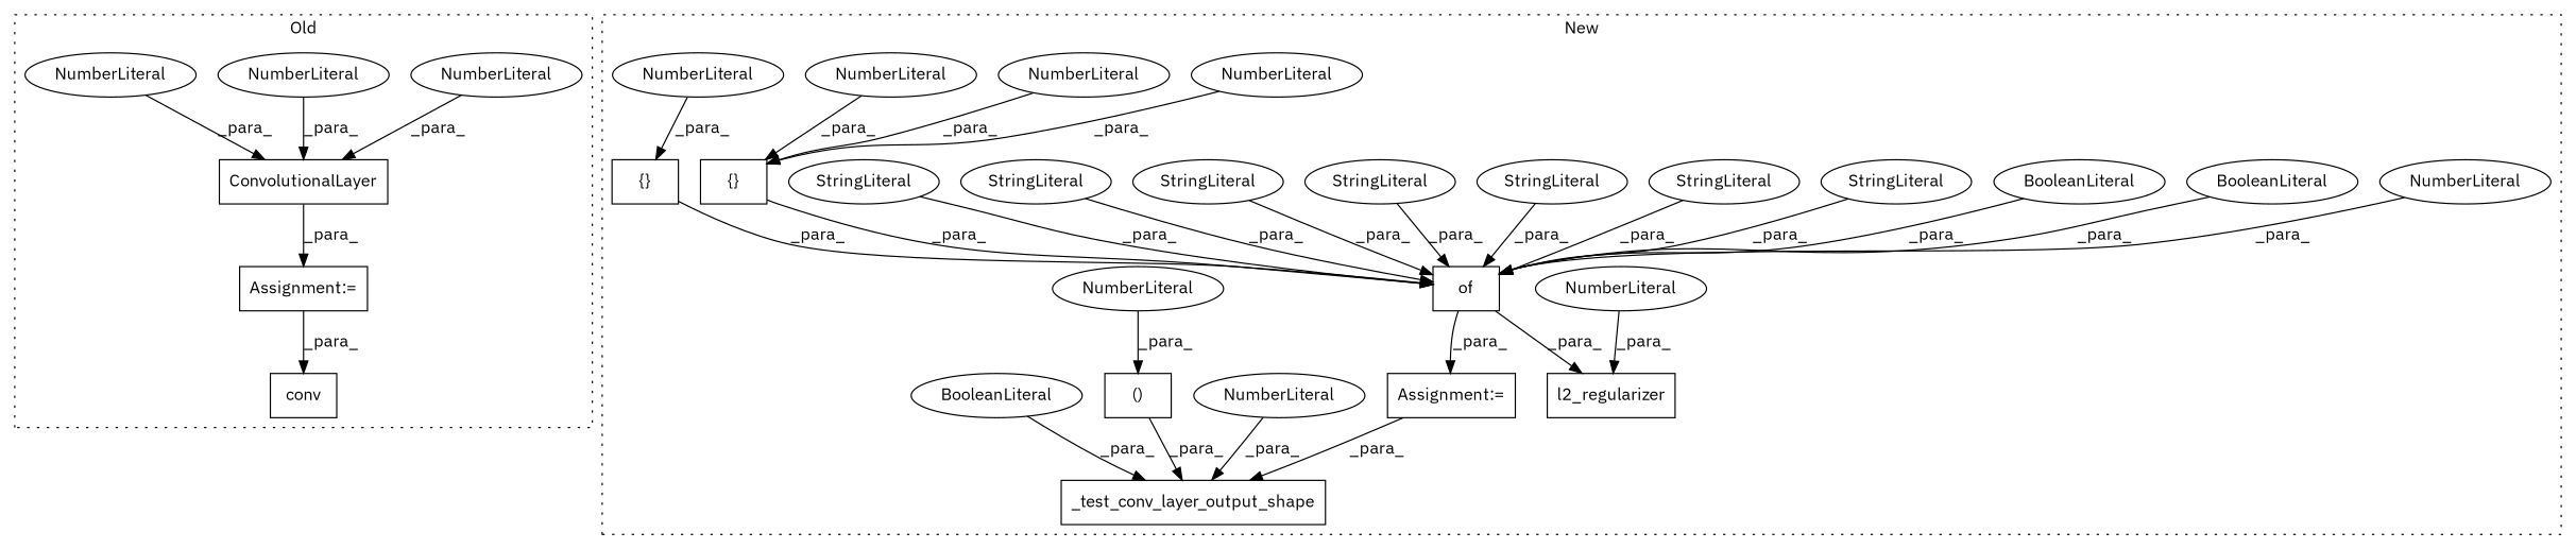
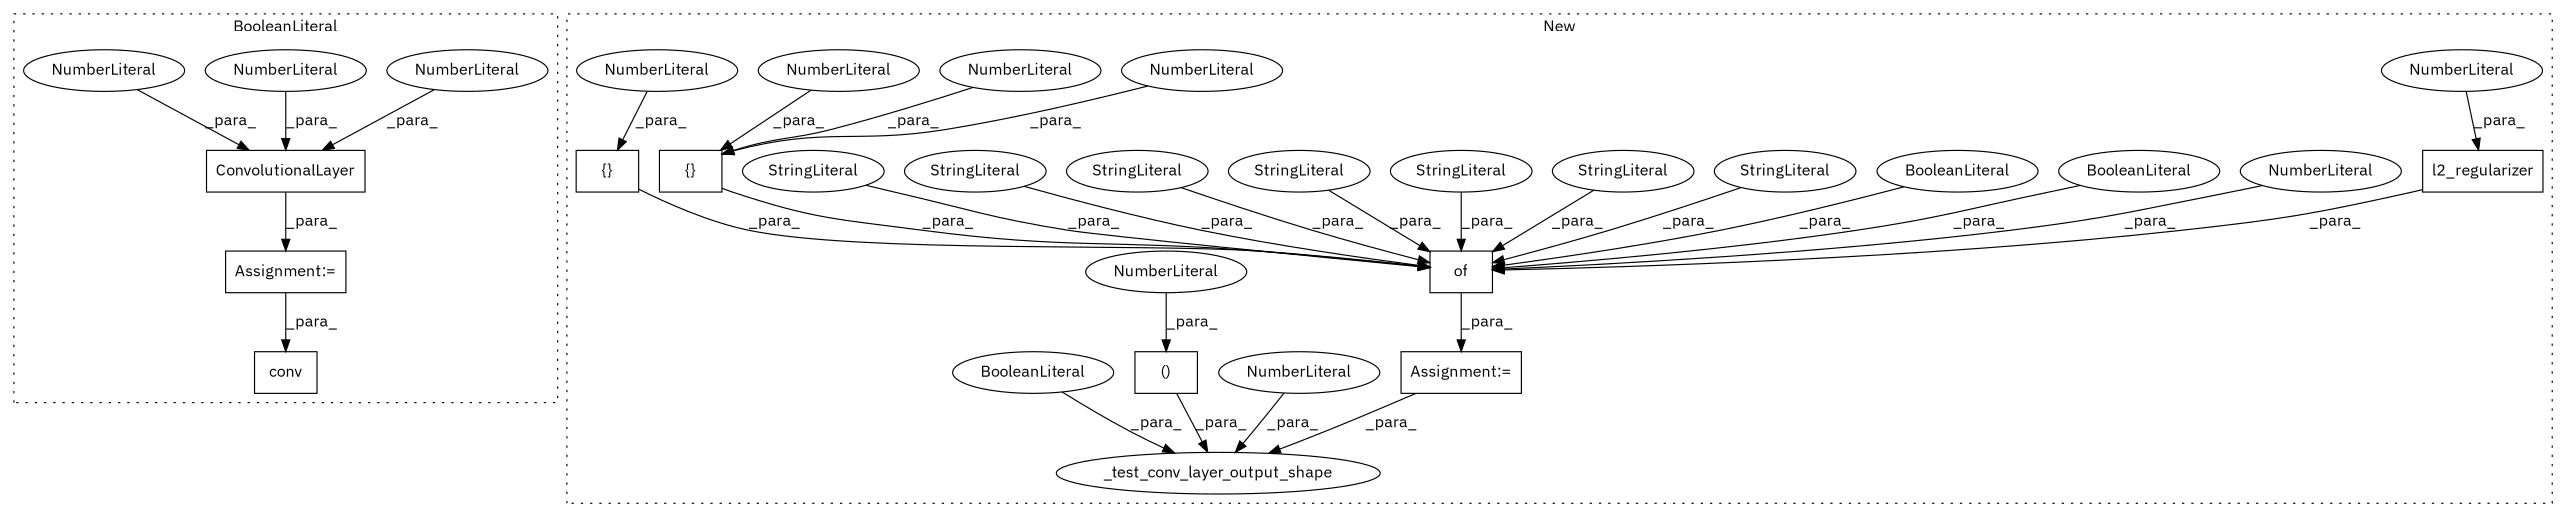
  digraph {
    fontname="IBM Plex Sans"
    node [a=34 fontname="IBM Plex Sans" l=1 shape=ellipse]
    edge [fontname="IBM Plex Sans"]
    n1 [a=32 l="6,1" label=conv s="5275,5289" shape=box]
    n2 [a=7 label="Assignment:=" s=5152 shape=box]
    n3 [a=32 l="19,1" label=ConvolutionalLayer s="5153,5230" shape=box]
    n4 [label=NumberLiteral s=5177]
    n5 [label=NumberLiteral s=5175]
    n6 [l=2 label=NumberLiteral s=5172]
    n7 [a=32 l="15,1" label=l2_regularizer s="6018,6036" shape=box]
    n8 [l=3 label=NumberLiteral s=6033]
    n9 [a=32 l="3,1" label=of s="5808,6037" shape=box]
    n10 [a=4 l="1,1" label="{}" s="5853,5859" shape=box]
    n11 [label=NumberLiteral s=5856]
    n12 [l=2 label=NumberLiteral s=5827]
    n13 [label=NumberLiteral s=5858]
    n14 [a=9 l=5 label=BooleanLiteral s=5899]
    n15 [a=9 l=4 label=BooleanLiteral s=5915]
    n16 [a=45 l=11 label=StringLiteral s=5887]
    n17 [a=45 l=13 label=StringLiteral s=5830]
    n18 [a=45 l=15 label=StringLiteral s=5989]
    n19 [a=45 l=11 label=StringLiteral s=5920]
    n20 [a=7 label="Assignment:=" s=5803 shape=box]
    n21 [a=45 l=9 label=StringLiteral s=5905]
    n22 [a=45 l=8 label=StringLiteral s=5861]
    n23 [a=45 l=7 label=StringLiteral s=5932]
    n24 [a=4 l="1,1" label="{}" s="5879,5885" shape=box]
    n25 [label=NumberLiteral s=5884]
    n26 [label=NumberLiteral s=5854]
-   n27 [a=32 l="30,1" label=_test_conv_layer_output_shape s="6049,6164" shape=box]
+   n27 [a=32 l="30,1" label=_test_conv_layer_output_shape s="6049,6164"]
    n28 [a=106 l=60 label="()" s=6098 shape=box]
    n29 [label=NumberLiteral s=6079]
    n30 [l=2 label=NumberLiteral s=6112]
    n31 [a=9 l=4 label=BooleanLiteral s=6160]
    subgraph cluster_1 {
-     label=Old
+     label=BooleanLiteral
      style=dotted
      n1
      n2
      n3
      n4
      n5
      n6
    }
    subgraph cluster_2 {
      label=New
      style=dotted
      n7
      n8
      n9
      n10
      n11
      n12
      n13
      n14
      n15
      n16
      n17
      n18
      n19
      n20
      n21
      n22
      n23
      n24
      n25
      n26
      n27
      n28
      n29
      n30
      n31
    }
    n2 -> n1 [label=_para_]
    n3 -> n2 [label=_para_]
    n4 -> n3 [label=_para_]
    n5 -> n3 [label=_para_]
    n6 -> n3 [label=_para_]
-   n9 -> n7 [label=_para_]
+   n7 -> n9 [label=_para_]
    n8 -> n7 [label=_para_]
    n9 -> n20 [label=_para_]
    n10 -> n9 [label=_para_]
    n11 -> n10 [label=_para_]
    n12 -> n9 [label=_para_]
    n13 -> n10 [label=_para_]
    n14 -> n9 [label=_para_]
    n15 -> n9 [label=_para_]
    n16 -> n9 [label=_para_]
    n17 -> n9 [label=_para_]
    n18 -> n9 [label=_para_]
    n19 -> n9 [label=_para_]
    n20 -> n27 [label=_para_]
    n21 -> n9 [label=_para_]
    n22 -> n9 [label=_para_]
    n23 -> n9 [label=_para_]
    n24 -> n9 [label=_para_]
    n25 -> n24 [label=_para_]
    n26 -> n10 [label=_para_]
    n28 -> n27 [label=_para_]
    n29 -> n27 [label=_para_]
    n30 -> n28 [label=_para_]
    n31 -> n27 [label=_para_]
  }
